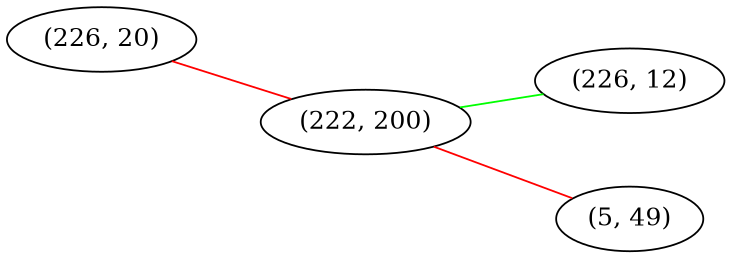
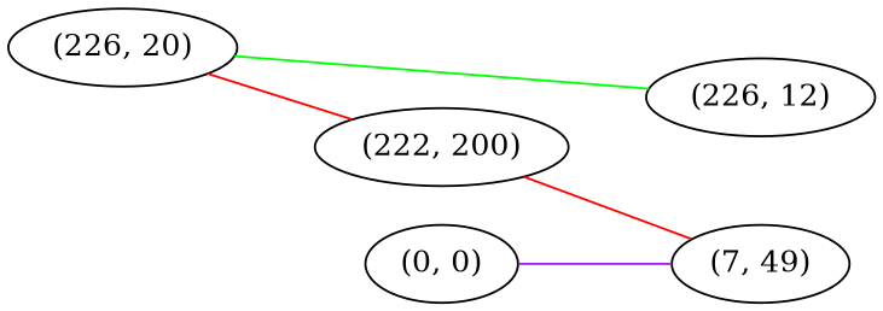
  graph {
    rankdir=LR
    edge [color=red weight=1]
    "(226, 20)"
    "(222, 200)"
    "(226, 12)"
-   "(7, 49)" [label="(5, 49)"]
+   "(7, 49)"
+   "(0, 0)"
    "(226, 20)" -- "(222, 200)"
-   "(222, 200)" -- "(226, 12)" [color=green weight=2]
+   "(226, 20)" -- "(226, 12)" [color=green weight=2]
    "(222, 200)" -- "(7, 49)"
+   "(0, 0)" -- "(7, 49)" [color=purple weight=4]
  }
